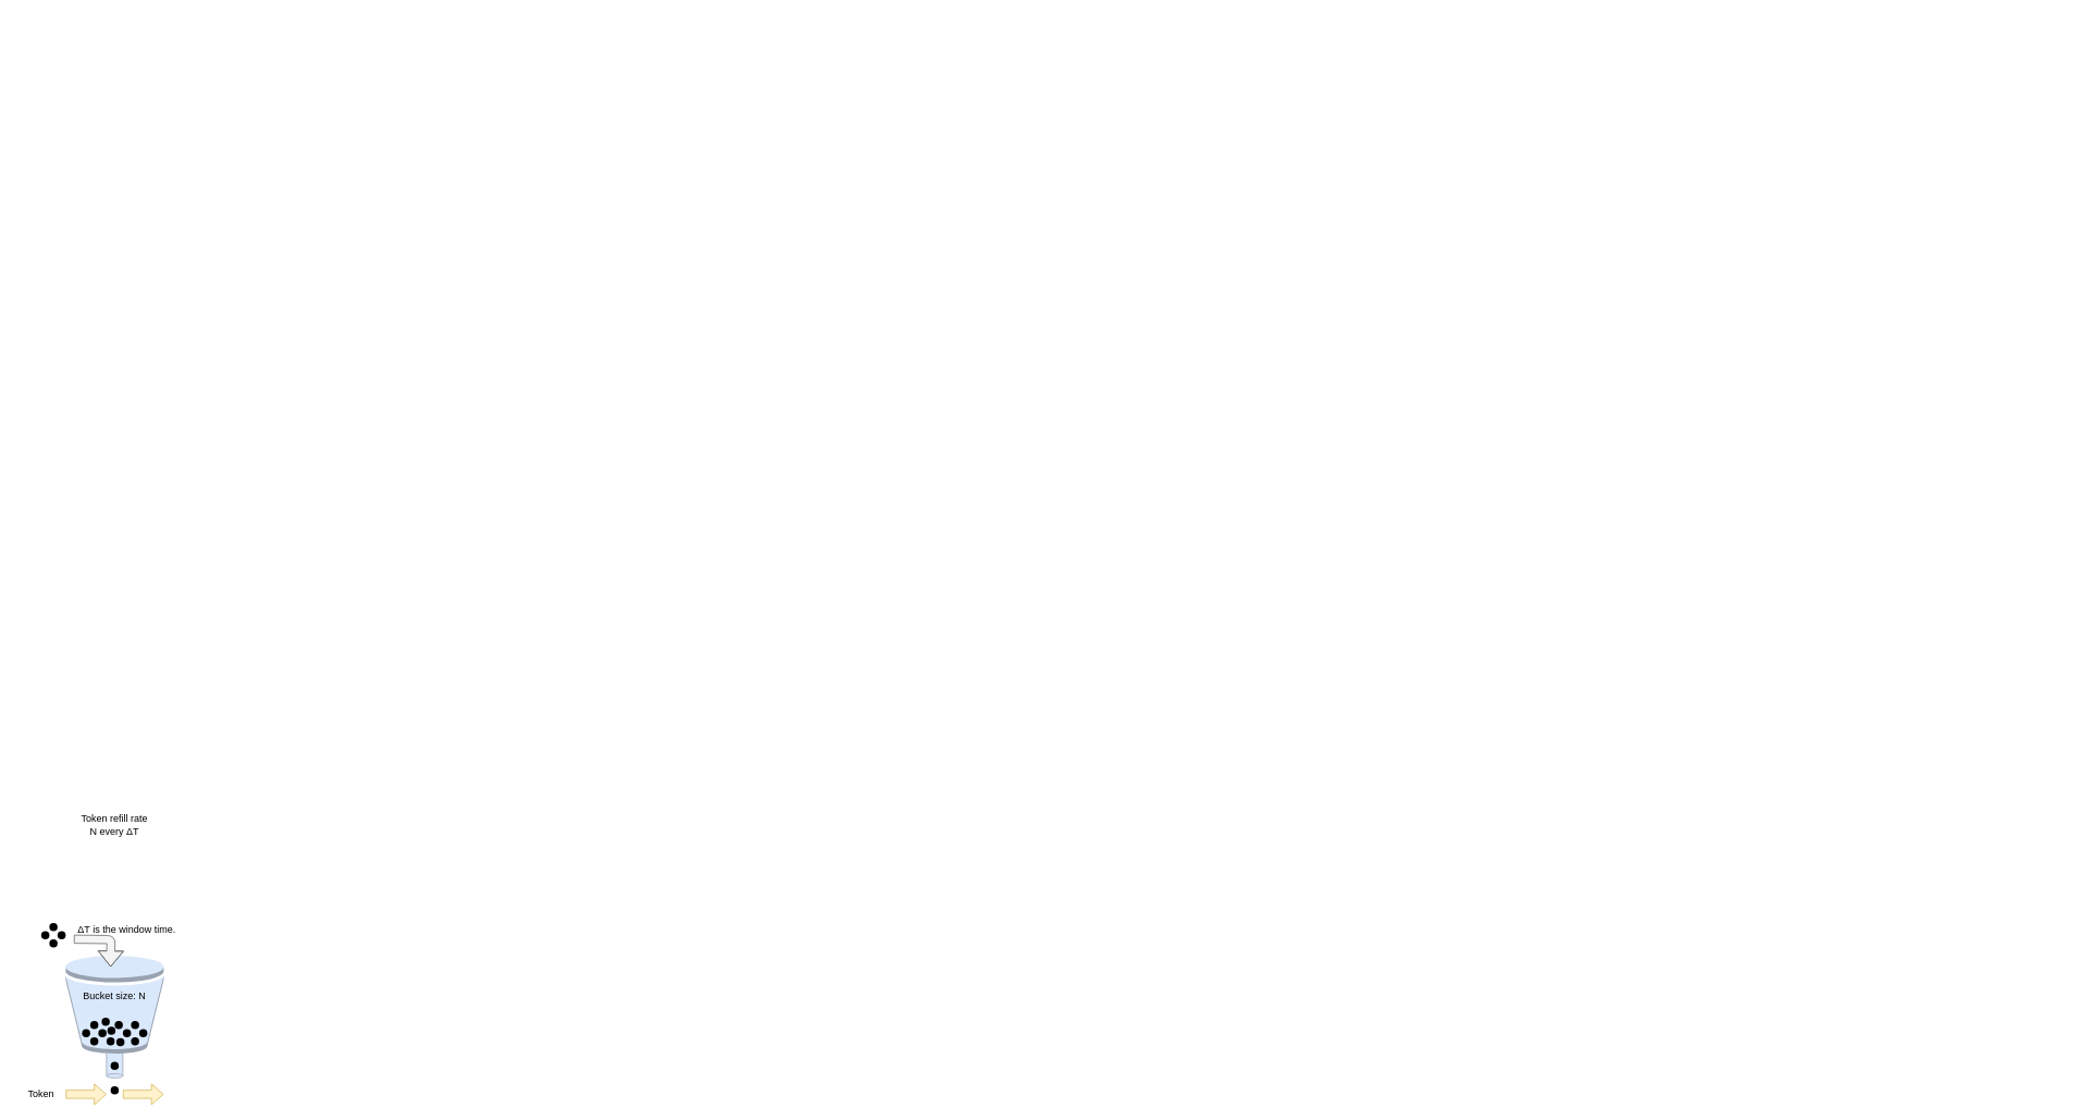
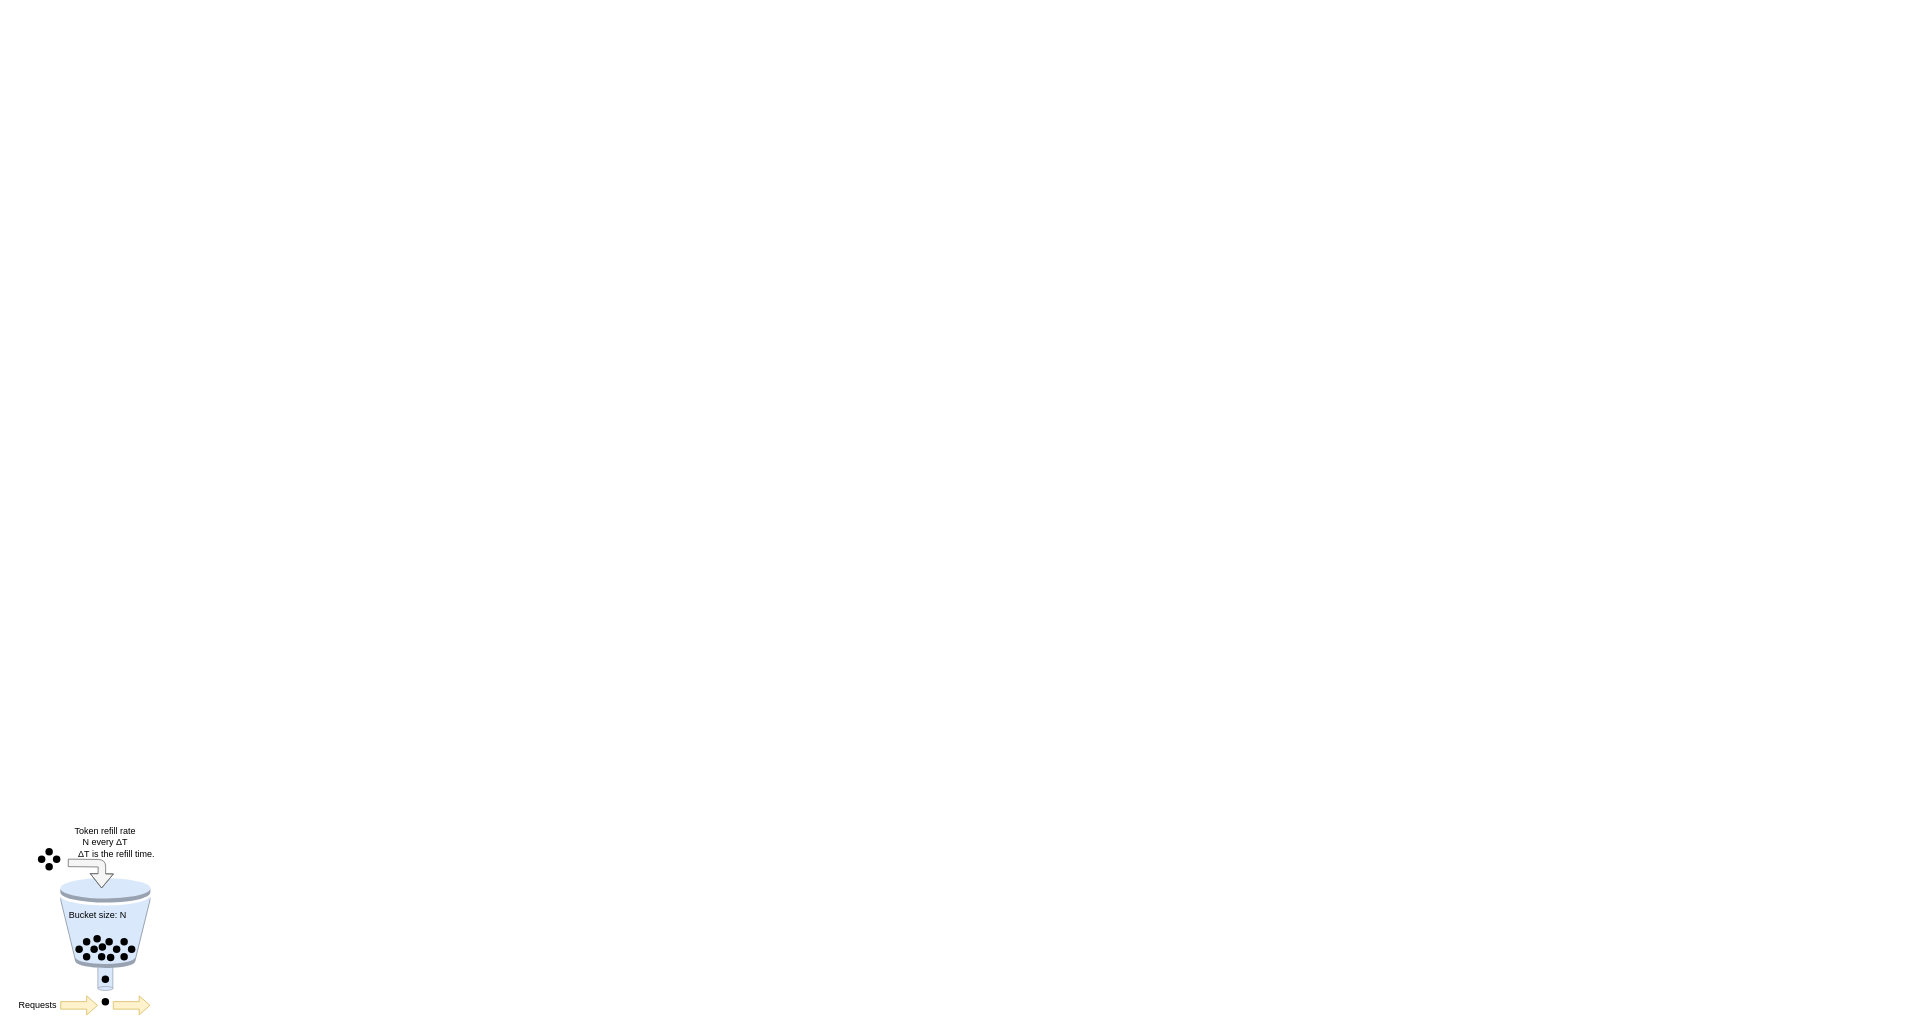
  <mxCell id="0" />
  <mxCell id="1" parent="0" />
  <mxCell id="2" value="" style="shape=cylinder3;whiteSpace=wrap;html=1;boundedLbl=1;backgroundOutline=1;size=2.547;fillColor=#dae8fc;strokeColor=#99a3b1;rotation=-180;" parent="1" vertex="1"><mxGeometry x="130" y="1280" width="20" height="40" as="geometry" /></mxCell>
  <mxCell id="3" value="" style="edgeStyle=none;html=1;" parent="1" edge="1"><mxGeometry relative="1" as="geometry"><mxPoint x="2542" y="20" as="targetPoint" /></mxGeometry></mxCell>
  <mxCell id="4" value="" style="outlineConnect=0;dashed=0;verticalLabelPosition=bottom;verticalAlign=top;align=center;html=1;shape=mxgraph.aws3.bucket;fillColor=#dae8fc;strokeColor=#6c8ebf;" parent="1" vertex="1"><mxGeometry x="80" y="1170" width="120" height="120" as="geometry" /></mxCell>
  <mxCell id="5" value="" style="ellipse;whiteSpace=wrap;html=1;aspect=fixed;fillColor=#000000;strokeColor=none;" parent="1" vertex="1"><mxGeometry x="110" y="1270" width="10" height="10" as="geometry" /></mxCell>
  <mxCell id="6" value="" style="ellipse;whiteSpace=wrap;html=1;aspect=fixed;fillColor=#000000;strokeColor=none;" parent="1" vertex="1"><mxGeometry x="130" y="1270" width="10" height="10" as="geometry" /></mxCell>
  <mxCell id="7" value="" style="ellipse;whiteSpace=wrap;html=1;aspect=fixed;fillColor=#000000;strokeColor=none;" parent="1" vertex="1"><mxGeometry x="142" y="1271" width="10" height="10" as="geometry" /></mxCell>
  <mxCell id="8" value="" style="ellipse;whiteSpace=wrap;html=1;aspect=fixed;fillColor=#000000;strokeColor=none;" parent="1" vertex="1"><mxGeometry x="150" y="1260" width="10" height="10" as="geometry" /></mxCell>
  <mxCell id="9" value="" style="ellipse;whiteSpace=wrap;html=1;aspect=fixed;fillColor=#000000;strokeColor=none;" parent="1" vertex="1"><mxGeometry x="160" y="1270" width="10" height="10" as="geometry" /></mxCell>
  <mxCell id="10" value="" style="ellipse;whiteSpace=wrap;html=1;aspect=fixed;fillColor=#000000;strokeColor=none;" parent="1" vertex="1"><mxGeometry x="170" y="1260" width="10" height="10" as="geometry" /></mxCell>
  <mxCell id="11" value="" style="ellipse;whiteSpace=wrap;html=1;aspect=fixed;fillColor=#000000;strokeColor=none;" parent="1" vertex="1"><mxGeometry x="110" y="1250" width="10" height="10" as="geometry" /></mxCell>
  <mxCell id="12" value="" style="ellipse;whiteSpace=wrap;html=1;aspect=fixed;fillColor=#000000;strokeColor=none;" parent="1" vertex="1"><mxGeometry x="120" y="1260" width="10" height="10" as="geometry" /></mxCell>
  <mxCell id="13" value="" style="ellipse;whiteSpace=wrap;html=1;aspect=fixed;fillColor=#000000;strokeColor=none;" parent="1" vertex="1"><mxGeometry x="131" y="1257" width="10" height="10" as="geometry" /></mxCell>
  <mxCell id="14" value="" style="ellipse;whiteSpace=wrap;html=1;aspect=fixed;fillColor=#000000;strokeColor=none;" parent="1" vertex="1"><mxGeometry x="100" y="1260" width="10" height="10" as="geometry" /></mxCell>
  <mxCell id="15" value="" style="ellipse;whiteSpace=wrap;html=1;aspect=fixed;fillColor=#000000;strokeColor=none;" parent="1" vertex="1"><mxGeometry x="140" y="1250" width="10" height="10" as="geometry" /></mxCell>
  <mxCell id="16" value="" style="ellipse;whiteSpace=wrap;html=1;aspect=fixed;fillColor=#000000;strokeColor=none;" parent="1" vertex="1"><mxGeometry x="160" y="1250" width="10" height="10" as="geometry" /></mxCell>
  <mxCell id="17" value="" style="ellipse;whiteSpace=wrap;html=1;aspect=fixed;fillColor=#000000;strokeColor=none;" parent="1" vertex="1"><mxGeometry x="124" y="1246" width="10" height="10" as="geometry" /></mxCell>
  <mxCell id="18" value="" style="ellipse;whiteSpace=wrap;html=1;aspect=fixed;fillColor=#000000;strokeColor=none;" parent="1" vertex="1"><mxGeometry x="50" y="1140" width="10" height="10" as="geometry" /></mxCell>
  <mxCell id="19" value="" style="ellipse;whiteSpace=wrap;html=1;aspect=fixed;fillColor=#000000;strokeColor=none;" parent="1" vertex="1"><mxGeometry x="60" y="1150" width="10" height="10" as="geometry" /></mxCell>
  <mxCell id="20" value="" style="ellipse;whiteSpace=wrap;html=1;aspect=fixed;fillColor=#000000;strokeColor=none;" parent="1" vertex="1"><mxGeometry x="70" y="1140" width="10" height="10" as="geometry" /></mxCell>
  <mxCell id="21" value="" style="ellipse;whiteSpace=wrap;html=1;aspect=fixed;fillColor=#000000;strokeColor=none;" parent="1" vertex="1"><mxGeometry x="60" y="1130" width="10" height="10" as="geometry" /></mxCell>
- <mxCell id="22" value="Token refill rate&lt;br&gt;N every&amp;nbsp;&lt;span style=&quot;font-family: &amp;quot;Google Sans&amp;quot;, Arial, sans-serif; text-align: left;&quot;&gt;ΔT&lt;/span&gt;" style="text;html=1;strokeColor=none;fillColor=none;align=center;verticalAlign=middle;whiteSpace=wrap;rounded=0;" parent="1" vertex="1"><mxGeometry x="90" y="995" width="100" height="30" as="geometry" /></mxCell>
+ <mxCell id="22" value="Token refill rate&lt;br&gt;N every&amp;nbsp;&lt;span style=&quot;font-family: &amp;quot;Google Sans&amp;quot;, Arial, sans-serif; text-align: left;&quot;&gt;ΔT&lt;/span&gt;" style="text;html=1;strokeColor=none;fillColor=none;align=center;verticalAlign=middle;whiteSpace=wrap;rounded=0;" parent="1" vertex="1"><mxGeometry x="90" y="1100" width="100" height="30" as="geometry" /></mxCell>
  <mxCell id="23" value="" style="shape=flexArrow;endArrow=classic;html=1;endWidth=14.444;endSize=4.478;fillColor=#fff2cc;strokeColor=#d6b656;" parent="1" edge="1"><mxGeometry width="50" height="50" relative="1" as="geometry"><mxPoint x="80" y="1340" as="sourcePoint" /><mxPoint x="130" y="1340" as="targetPoint" /></mxGeometry></mxCell>
  <mxCell id="24" value="" style="ellipse;whiteSpace=wrap;html=1;aspect=fixed;fillColor=#000000;strokeColor=none;" parent="1" vertex="1"><mxGeometry x="135" y="1330" width="10" height="10" as="geometry" /></mxCell>
  <mxCell id="25" value="" style="ellipse;whiteSpace=wrap;html=1;aspect=fixed;fillColor=#000000;strokeColor=none;" parent="1" vertex="1"><mxGeometry x="135" y="1300" width="10" height="10" as="geometry" /></mxCell>
  <mxCell id="26" value="" style="shape=flexArrow;endArrow=classic;html=1;endWidth=14.444;endSize=4.478;fillColor=#fff2cc;strokeColor=#d6b656;" parent="1" edge="1"><mxGeometry width="50" height="50" relative="1" as="geometry"><mxPoint x="150" y="1340" as="sourcePoint" /><mxPoint x="200" y="1340" as="targetPoint" /></mxGeometry></mxCell>
  <mxCell id="27" value="" style="shape=flexArrow;endArrow=classic;html=1;edgeStyle=orthogonalEdgeStyle;fillColor=#f5f5f5;strokeColor=#666666;" parent="1" edge="1"><mxGeometry width="50" height="50" relative="1" as="geometry"><mxPoint x="90" y="1150" as="sourcePoint" /><mxPoint x="135" y="1184" as="targetPoint" /></mxGeometry></mxCell>
- <mxCell id="28" value="Token" style="text;html=1;strokeColor=none;fillColor=none;align=center;verticalAlign=middle;whiteSpace=wrap;rounded=0;" parent="1" vertex="1"><mxGeometry x="20" y="1330" width="60" height="20" as="geometry" /></mxCell>
- <mxCell id="29" value="Bucket size: N" style="text;html=1;strokeColor=none;fillColor=none;align=center;verticalAlign=middle;whiteSpace=wrap;rounded=0;" parent="1" vertex="1"><mxGeometry x="100" y="1210" width="80" height="19" as="geometry" /></mxCell>
- <mxCell id="30" value="&lt;span style=&quot;font-family: &amp;quot;Google Sans&amp;quot;, Arial, sans-serif; text-align: left;&quot;&gt;ΔT is the window time.&lt;/span&gt;" style="text;html=1;strokeColor=none;fillColor=none;align=center;verticalAlign=middle;whiteSpace=wrap;rounded=0;" vertex="1" parent="1"><mxGeometry x="90" y="1130" width="130" height="15" as="geometry" /></mxCell>
+ <mxCell id="28" value="Requests" style="text;html=1;strokeColor=none;fillColor=none;align=center;verticalAlign=middle;whiteSpace=wrap;rounded=0;" parent="1" vertex="1"><mxGeometry x="20" y="1330" width="60" height="20" as="geometry" /></mxCell>
+ <mxCell id="29" value="Bucket size: N" style="text;html=1;strokeColor=none;fillColor=none;align=center;verticalAlign=middle;whiteSpace=wrap;rounded=0;" parent="1" vertex="1"><mxGeometry x="90" y="1210" width="80" height="19" as="geometry" /></mxCell>
+ <mxCell id="30" value="&lt;span style=&quot;font-family: &amp;quot;Google Sans&amp;quot;, Arial, sans-serif; text-align: left;&quot;&gt;ΔT is the refill time.&lt;/span&gt;" style="text;html=1;strokeColor=none;fillColor=none;align=center;verticalAlign=middle;whiteSpace=wrap;rounded=0;" vertex="1" parent="1"><mxGeometry x="90" y="1130" width="130" height="15" as="geometry" /></mxCell>
